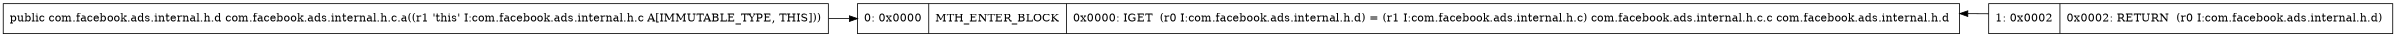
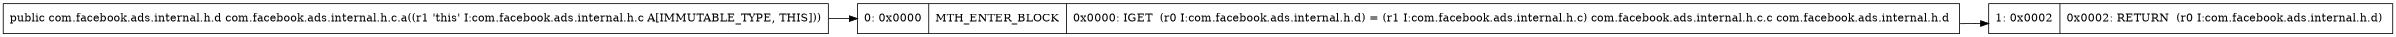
  digraph {
    rankdir=LR
    node [shape=record]
    n1 [label="{0\:\ 0x0000|MTH_ENTER_BLOCK\l|0x0000: IGET  (r0 I:com.facebook.ads.internal.h.d) = (r1 I:com.facebook.ads.internal.h.c) com.facebook.ads.internal.h.c.c com.facebook.ads.internal.h.d \l}"]
    n2 [label="{1\:\ 0x0002|0x0002: RETURN  (r0 I:com.facebook.ads.internal.h.d) \l}"]
    n3 [label="{public com.facebook.ads.internal.h.d com.facebook.ads.internal.h.c.a((r1 'this' I:com.facebook.ads.internal.h.c A[IMMUTABLE_TYPE, THIS])) }"]
-   n2 -> n1
+   n1 -> n2
    n3 -> n1
  }
